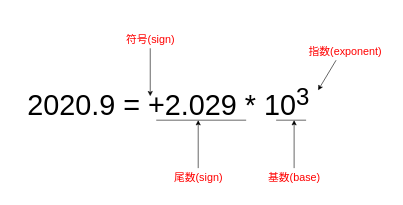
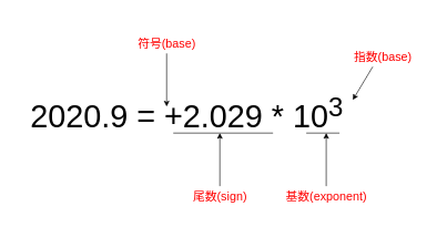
  <mxCell id="0" />
  <mxCell id="1" parent="0" />
  <mxCell id="2" value="&lt;font style=&quot;font-size: 48px;&quot;&gt;2020.9 = +2.029 * 10&lt;sup style=&quot;&quot;&gt;3&lt;/sup&gt;&lt;/font&gt;" style="text;html=1;resizable=0;autosize=1;align=center;verticalAlign=middle;points=[];fillColor=none;strokeColor=none;rounded=0;" vertex="1" parent="1"><mxGeometry x="20" y="130" width="520" height="80" as="geometry" /></mxCell>
  <mxCell id="3" value="" style="endArrow=classic;html=1;rounded=0;fontSize=48;" edge="1" parent="1"><mxGeometry width="50" height="50" relative="1" as="geometry"><mxPoint x="250" y="80" as="sourcePoint" /><mxPoint x="250" y="160" as="targetPoint" /></mxGeometry></mxCell>
  <mxCell id="4" value="" style="endArrow=classic;html=1;rounded=0;fontSize=48;" edge="1" parent="1"><mxGeometry width="50" height="50" relative="1" as="geometry"><mxPoint x="330" y="280" as="sourcePoint" /><mxPoint x="330" y="200" as="targetPoint" /></mxGeometry></mxCell>
  <mxCell id="5" value="" style="endArrow=none;html=1;rounded=0;fontSize=48;" edge="1" parent="1"><mxGeometry width="50" height="50" relative="1" as="geometry"><mxPoint x="260" y="200" as="sourcePoint" /><mxPoint x="410" y="200" as="targetPoint" /></mxGeometry></mxCell>
  <mxCell id="6" value="" style="endArrow=none;html=1;rounded=0;fontSize=48;" edge="1" parent="1"><mxGeometry width="50" height="50" relative="1" as="geometry"><mxPoint x="460" y="200" as="sourcePoint" /><mxPoint x="510" y="200" as="targetPoint" /></mxGeometry></mxCell>
  <mxCell id="7" value="" style="endArrow=classic;html=1;rounded=0;fontSize=48;" edge="1" parent="1"><mxGeometry width="50" height="50" relative="1" as="geometry"><mxPoint x="490" y="280" as="sourcePoint" /><mxPoint x="490" y="200" as="targetPoint" /></mxGeometry></mxCell>
  <mxCell id="8" value="" style="endArrow=classic;html=1;rounded=0;fontSize=48;" edge="1" parent="1"><mxGeometry width="50" height="50" relative="1" as="geometry"><mxPoint x="560" y="100" as="sourcePoint" /><mxPoint x="530" y="150" as="targetPoint" /></mxGeometry></mxCell>
- <mxCell id="9" value="&lt;font color=&quot;#ff0000&quot; style=&quot;font-size: 18px;&quot;&gt;符号(sign)&lt;/font&gt;" style="text;html=1;resizable=0;autosize=1;align=center;verticalAlign=middle;points=[];fillColor=none;strokeColor=none;rounded=0;fontSize=48;" vertex="1" parent="1"><mxGeometry x="200" y="20" width="100" height="70" as="geometry" /></mxCell>
+ <mxCell id="9" value="&lt;font color=&quot;#ff0000&quot; style=&quot;font-size: 18px;&quot;&gt;符号(base)&lt;/font&gt;" style="text;html=1;resizable=0;autosize=1;align=center;verticalAlign=middle;points=[];fillColor=none;strokeColor=none;rounded=0;fontSize=48;" vertex="1" parent="1"><mxGeometry x="200" y="20" width="100" height="70" as="geometry" /></mxCell>
  <mxCell id="10" value="&lt;font color=&quot;#ff0000&quot; style=&quot;font-size: 18px;&quot;&gt;尾数(sign)&lt;/font&gt;" style="text;html=1;resizable=0;autosize=1;align=center;verticalAlign=middle;points=[];fillColor=none;strokeColor=none;rounded=0;fontSize=48;" vertex="1" parent="1"><mxGeometry x="260" y="250" width="140" height="70" as="geometry" /></mxCell>
- <mxCell id="11" value="&lt;font color=&quot;#ff0000&quot; style=&quot;font-size: 18px;&quot;&gt;基数(base)&lt;/font&gt;" style="text;html=1;resizable=0;autosize=1;align=center;verticalAlign=middle;points=[];fillColor=none;strokeColor=none;rounded=0;fontSize=48;" vertex="1" parent="1"><mxGeometry x="435" y="250" width="110" height="70" as="geometry" /></mxCell>
- <mxCell id="12" value="&lt;font color=&quot;#ff0000&quot; style=&quot;font-size: 18px;&quot;&gt;指数(exponent)&lt;/font&gt;" style="text;html=1;resizable=0;autosize=1;align=center;verticalAlign=middle;points=[];fillColor=none;strokeColor=none;rounded=0;fontSize=48;" vertex="1" parent="1"><mxGeometry x="500" y="40" width="150" height="70" as="geometry" /></mxCell>
+ <mxCell id="11" value="&lt;font color=&quot;#ff0000&quot; style=&quot;font-size: 18px;&quot;&gt;基数(exponent)&lt;/font&gt;" style="text;html=1;resizable=0;autosize=1;align=center;verticalAlign=middle;points=[];fillColor=none;strokeColor=none;rounded=0;fontSize=48;" vertex="1" parent="1"><mxGeometry x="435" y="250" width="110" height="70" as="geometry" /></mxCell>
+ <mxCell id="12" value="&lt;font color=&quot;#ff0000&quot; style=&quot;font-size: 18px;&quot;&gt;指数(base)&lt;/font&gt;" style="text;html=1;resizable=0;autosize=1;align=center;verticalAlign=middle;points=[];fillColor=none;strokeColor=none;rounded=0;fontSize=48;" vertex="1" parent="1"><mxGeometry x="500" y="40" width="150" height="70" as="geometry" /></mxCell>
